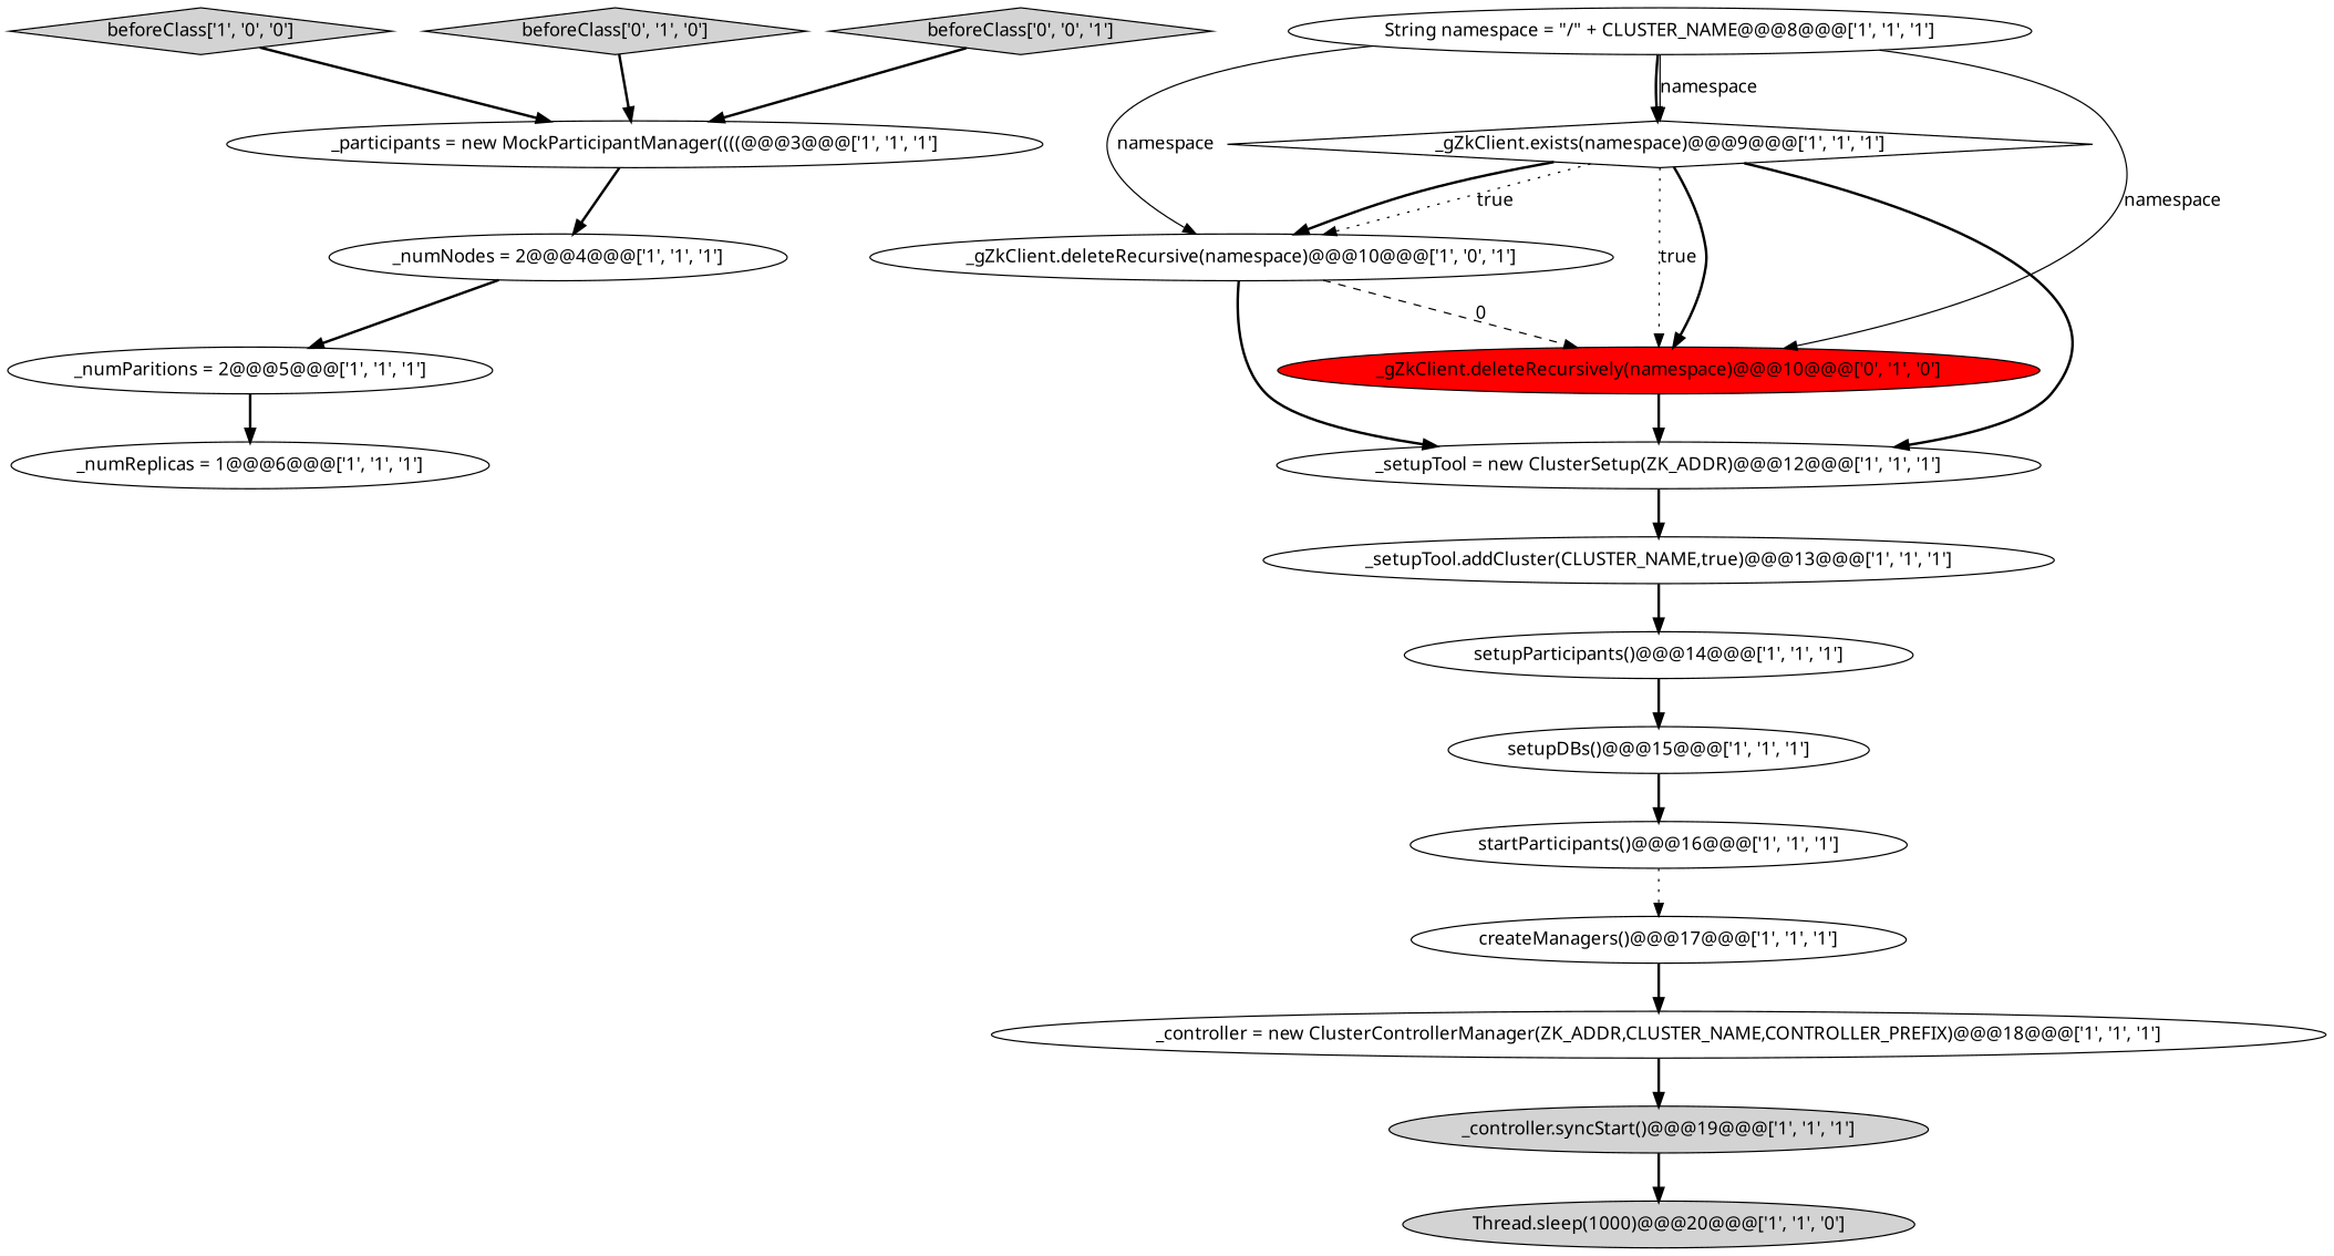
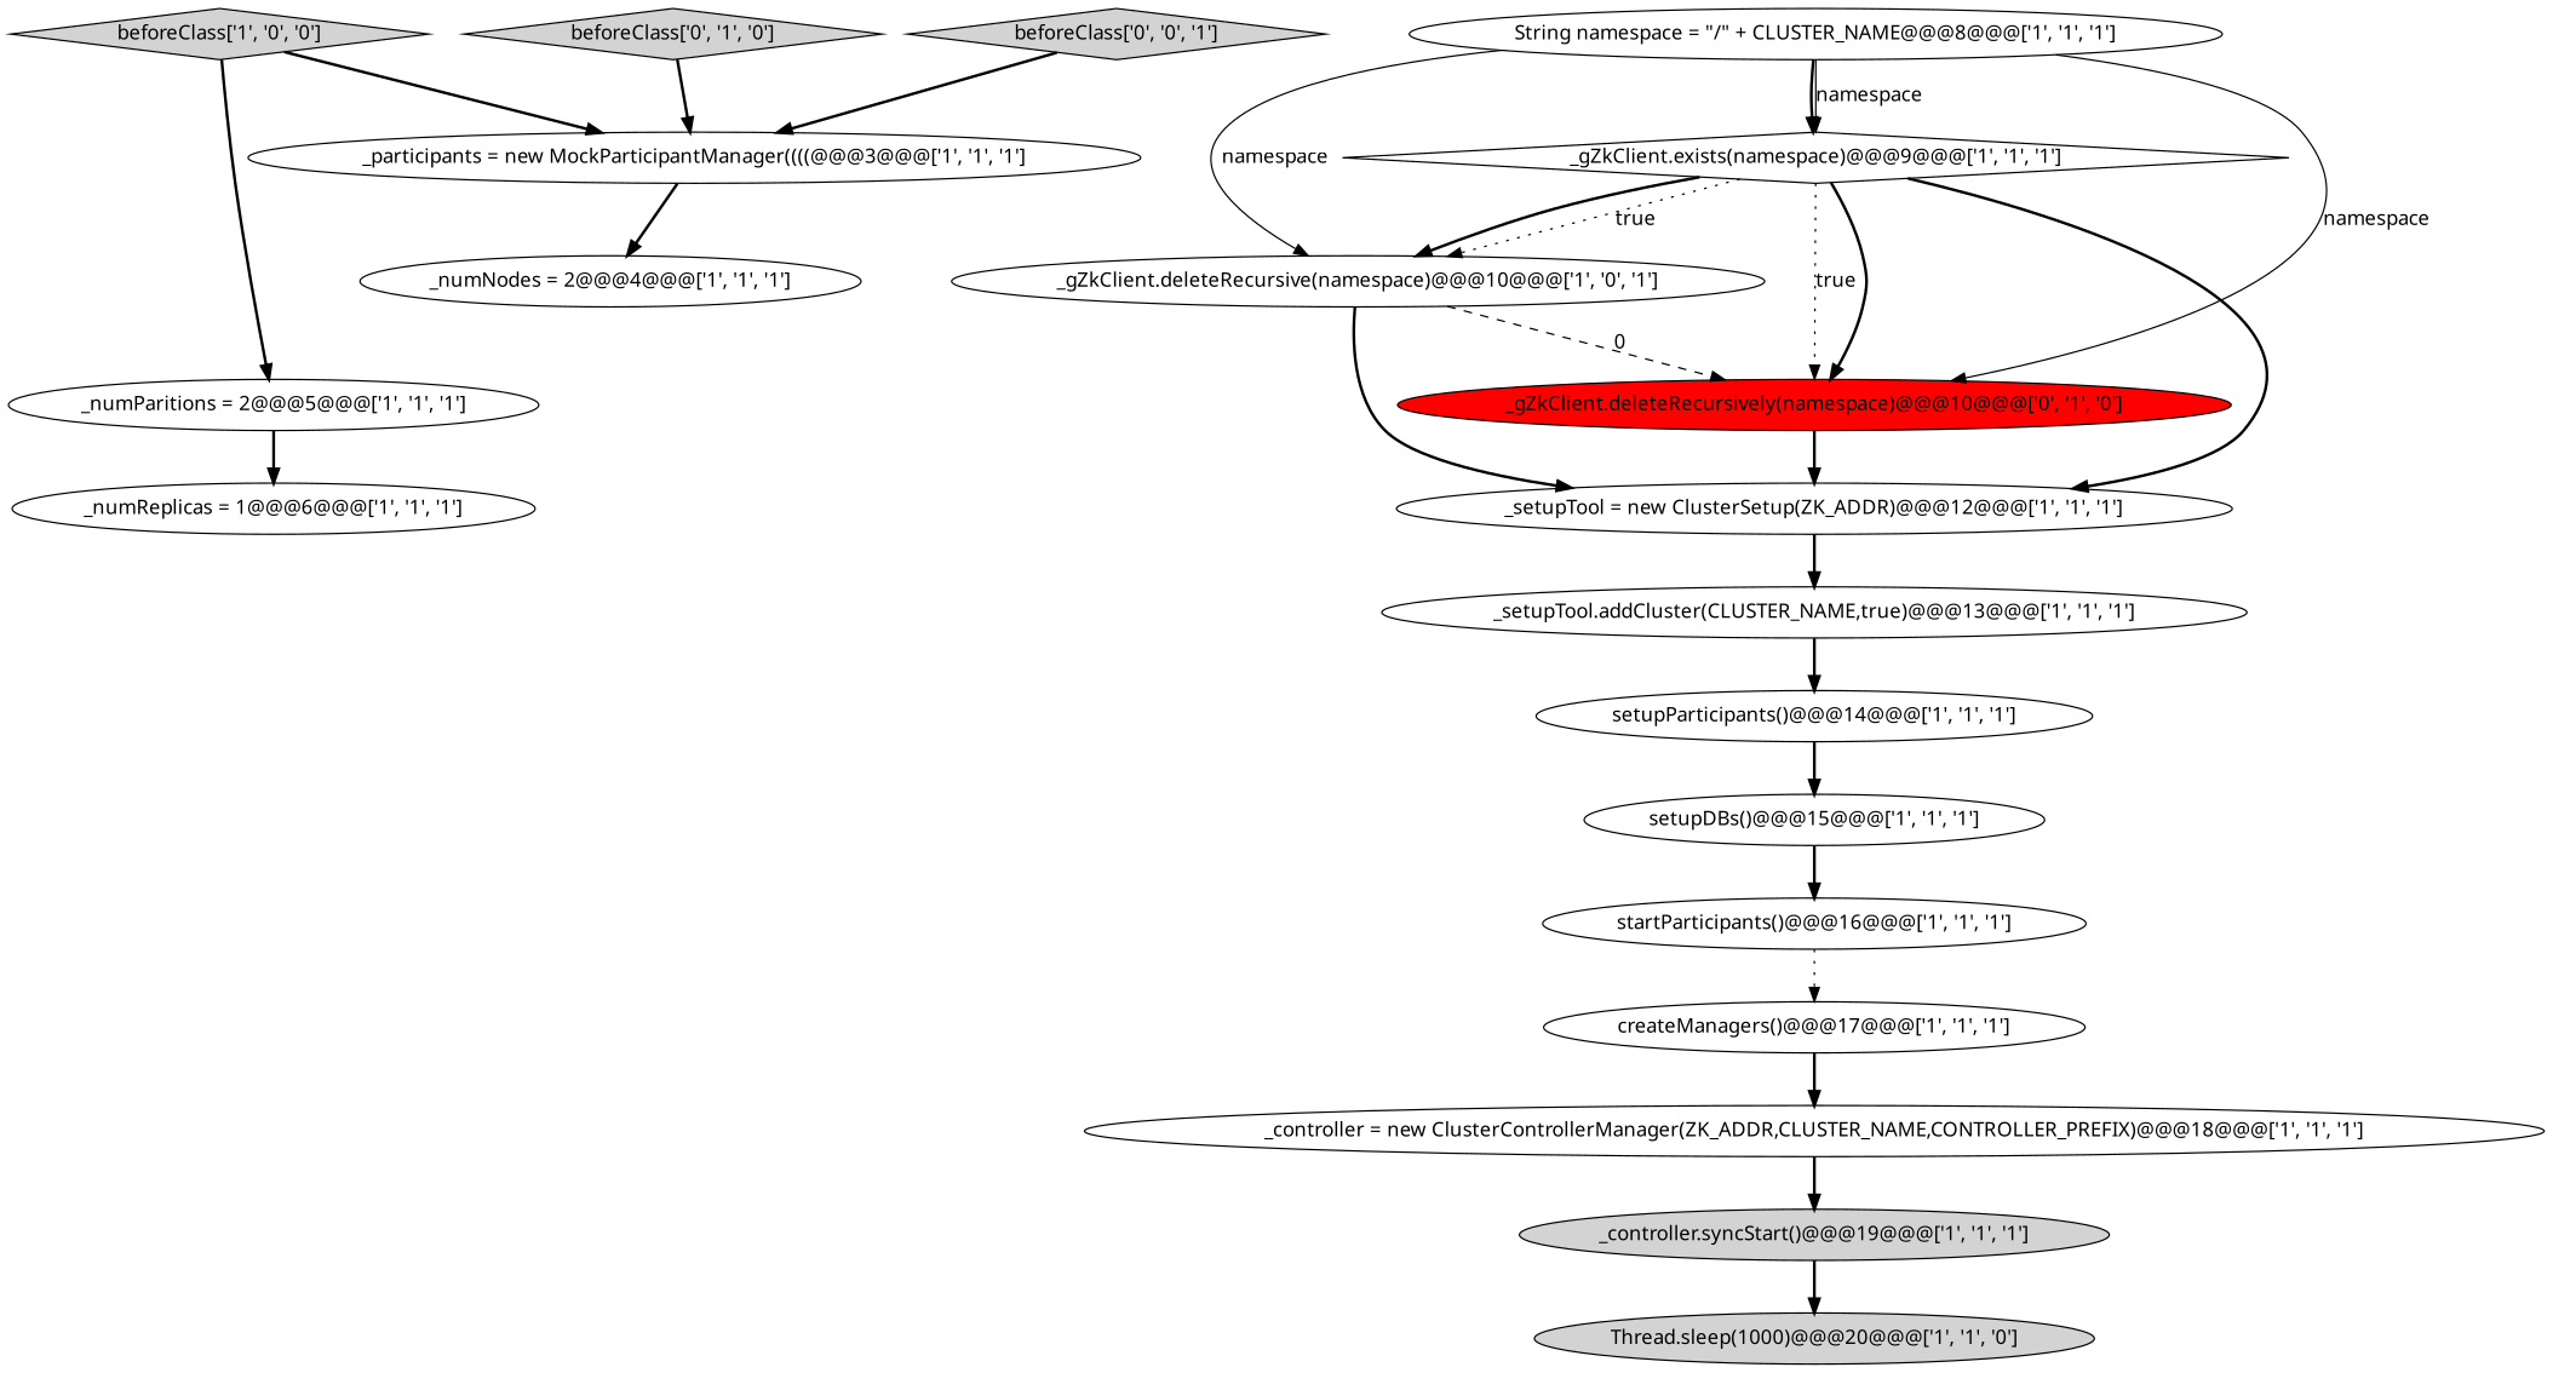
  digraph {
    fontname="Noto Sans"
    node [fillcolor=white fontname="Noto Sans" shape=ellipse style=filled]
    edge [fontname="Noto Sans" style=bold]
    n1 [label="_numReplicas = 1@@@6@@@['1', '1', '1']"]
    n2 [label="createManagers()@@@17@@@['1', '1', '1']"]
    n3 [label="_controller = new ClusterControllerManager(ZK_ADDR,CLUSTER_NAME,CONTROLLER_PREFIX)@@@18@@@['1', '1', '1']"]
    n4 [fillcolor=lightgray label="_controller.syncStart()@@@19@@@['1', '1', '1']"]
    n5 [label="_setupTool = new ClusterSetup(ZK_ADDR)@@@12@@@['1', '1', '1']"]
    n6 [label="_setupTool.addCluster(CLUSTER_NAME,true)@@@13@@@['1', '1', '1']"]
    n7 [label="setupParticipants()@@@14@@@['1', '1', '1']"]
    n8 [label="_numParitions = 2@@@5@@@['1', '1', '1']"]
    n9 [fillcolor=lightgray label="beforeClass['1', '0', '0']" shape=diamond]
    n10 [label="_participants = new MockParticipantManager((((@@@3@@@['1', '1', '1']"]
    n11 [label="_numNodes = 2@@@4@@@['1', '1', '1']"]
    n12 [label="_gZkClient.deleteRecursive(namespace)@@@10@@@['1', '0', '1']"]
    n13 [fillcolor=red label="_gZkClient.deleteRecursively(namespace)@@@10@@@['0', '1', '0']"]
    n14 [fillcolor=lightgray label="beforeClass['0', '1', '0']" shape=diamond]
    n15 [fillcolor=lightgray label="beforeClass['0', '0', '1']" shape=diamond]
    n16 [label="startParticipants()@@@16@@@['1', '1', '1']"]
    n17 [label="setupDBs()@@@15@@@['1', '1', '1']"]
    n18 [fillcolor=lightgray label="Thread.sleep(1000)@@@20@@@['1', '1', '0']"]
    n19 [label="_gZkClient.exists(namespace)@@@9@@@['1', '1', '1']" shape=diamond]
    n20 [label="String namespace = \"/\" + CLUSTER_NAME@@@8@@@['1', '1', '1']"]
    n2 -> n3
    n3 -> n4
    n4 -> n18
    n5 -> n6
    n6 -> n7
    n7 -> n17
    n8 -> n1
    n9 -> n10
    n10 -> n11
-   n11 -> n8
+   n9 -> n8
    n12 -> n5
    n12 -> n13 [label=0 style=dashed]
    n13 -> n5
    n14 -> n10
    n15 -> n10
    n16 -> n2 [style=dotted]
    n17 -> n16
    n19 -> n5
    n19 -> n12 [label=true style=dotted]
    n19 -> n12
    n19 -> n13 [label=true style=dotted]
    n19 -> n13
    n20 -> n12 [label=namespace style=solid]
    n20 -> n13 [label=namespace style=solid]
    n20 -> n19
    n20 -> n19 [label=namespace style=solid]
  }
